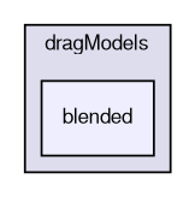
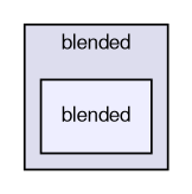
  digraph {
    compound=true
    rankdir=LR
    n1 [fillcolor="#eeeeff" fontname=FreeSans fontsize=10 label=blended pencolor=black shape=box style=filled]
    subgraph cluster_1 {
      bgcolor="#ddddee"
      fontname=FreeSans
      fontsize=10
-     label=dragModels
+     label=blended
      pencolor=black
      n1
    }
  }
